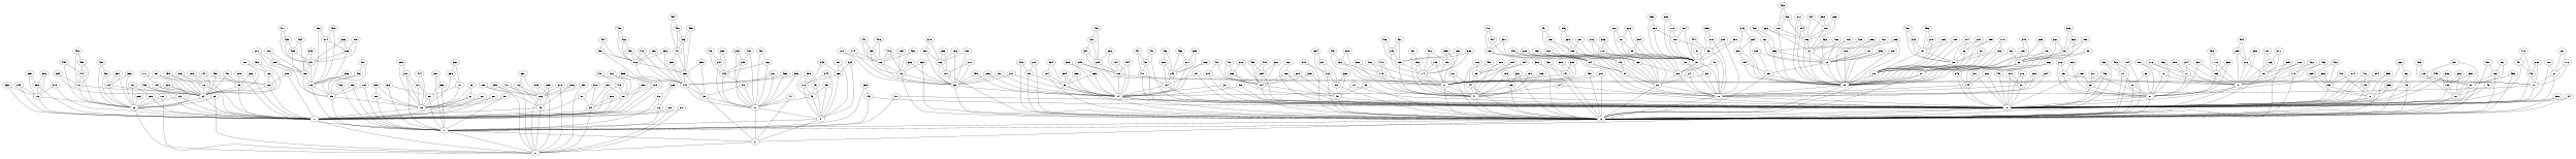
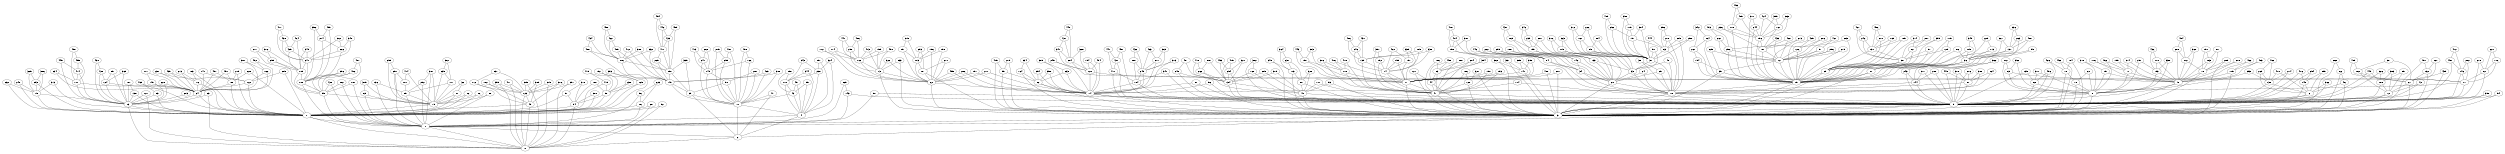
  graph {
    61
    17
    5
    14
    3
    1
    231
    122
    64
    7
    13
    0
    401
    248
    134
    40
    2
    118
    71
    41
    62
    232
    79
    402
    100
    95
    15
    119
    37
    33
    18
    20
    63
    233
    92
    403
    267
    256
    72
    19
    35
    120
    234
    111
    404
    158
    84
    34
    121
    65
    9
    8
    235
    159
    133
    405
    178
    156
    81
    66
    46
    6
    236
    406
    246
    139
    74
    123
    45
    67
    12
    237
    173
    80
    407
    124
    68
    238
    110
    4
    43
    11
    408
    276
    140
    250
    39
    125
    38
    29
    69
    239
    171
    89
    409
    126
    70
    10
    240
    410
    262
    127
    44
    241
    109
    411
    104
    128
    242
    131
    412
    129
    98
    94
    73
    243
    144
    413
    247
    149
    90
    130
    244
    414
    75
    245
    415
    99
    132
    76
    416
    145
    77
    417
    265
    78
    418
    135
    249
    419
    136
    420
    137
    36
    27
    251
    153
    421
    138
    82
    252
    151
    422
    83
    253
    423
    254
    424
    167
    141
    85
    255
    425
    142
    86
    426
    143
    87
    257
    107
    427
    347
    284
    88
    258
    102
    428
    259
    429
    146
    260
    430
    147
    91
    261
    154
    431
    169
    148
    432
    280
    93
    263
    433
    150
    264
    434
    435
    152
    96
    16
    266
    436
    170
    97
    437
    268
    438
    155
    269
    439
    270
    440
    157
    101
    271
    441
    272
    442
    103
    273
    443
    160
    274
    444
    161
    105
    275
    445
    162
    106
    446
    163
    277
    447
    164
    230
    108
    278
    448
    165
    279
    449
    166
    450
    281
    451
    168
    112
    282
    452
    113
    283
    453
    114
    454
    115
    285
    455
    172
    116
    286
    456
    117
    287
    457
    174
    344
    288
    458
    175
    345
    289
    459
    176
    346
    290
    460
    177
    291
    461
    348
    292
    462
    179
    349
    293
    463
    180
    350
    294
    464
    181
    351
    295
    465
    182
    352
    296
    466
    183
    353
    297
    467
    184
    354
    298
    468
    185
    355
    299
    469
    186
    356
    300
    470
    187
    357
    301
    471
    188
    358
    302
    472
    189
    359
    303
    473
    190
    360
    304
    474
    21
    191
    361
    305
    475
    22
    192
    362
    306
    476
    400
    23
    193
    363
    307
    477
    24
    194
    364
    308
    478
    25
    195
    365
    309
    479
    26
    196
    366
    310
    480
    197
    367
    311
    481
    28
    198
    368
    312
    482
    199
    369
    313
    483
    30
    200
    370
    314
    484
    31
    201
    371
    315
    485
    32
    202
    372
    316
    486
    203
    373
    317
    487
    204
    374
    318
    488
    205
    375
    319
    489
    206
    376
    320
    490
    207
    377
    321
    491
    208
    378
    322
    492
    209
    379
    323
    493
    210
    380
    324
    494
    211
    381
    325
    495
    42
    212
    382
    326
    496
    213
    383
    327
    497
    214
    384
    328
    498
    215
    385
    329
    499
    216
    386
    330
    47
    217
    387
    331
    48
    218
    388
    332
    49
    219
    389
    333
    50
    220
    390
    334
    51
    221
    391
    335
    52
    222
    392
    336
    53
    223
    393
    337
    54
    224
    394
    338
    55
    225
    395
    339
    56
    226
    396
    340
    57
    227
    397
    341
    58
    228
    398
    342
    59
    229
    399
    343
    60
    61 -- 17
    61 -- 5
    17 -- 5
    17 -- 14
    5 -- 3
    5 -- 1
    14 -- 5
    14 -- 3
    3 -- 1
    3 -- 2
    1 -- 2
    231 -- 122
    231 -- 64
    122 -- 64
    122 -- 7
    64 -- 7
    64 -- 13
    7 -- 1
    7 -- 0
    13 -- 7
    13 -- 0
    0 -- 1
    401 -- 248
    401 -- 134
    248 -- 5
    248 -- 134
    134 -- 5
    134 -- 40
    40 -- 5
    40 -- 3
    2 -- 0
    118 -- 71
    118 -- 41
    71 -- 3
    71 -- 41
    41 -- 5
    41 -- 3
    62 -- 14
    62 -- 3
    232 -- 7
    232 -- 79
    79 -- 7
    79 -- 13
    402 -- 100
    402 -- 95
    100 -- 1
    100 -- 95
    95 -- 1
    95 -- 15
    15 -- 7
    119 -- 37
    119 -- 33
    37 -- 33
    37 -- 18
    33 -- 18
    33 -- 20
    18 -- 5
    18 -- 3
    20 -- 3
    20 -- 18
    63 -- 37
    63 -- 18
    233 -- 14
    233 -- 92
    92 -- 14
    92 -- 3
    403 -- 267
    403 -- 256
    267 -- 256
    267 -- 72
    256 -- 72
    256 -- 19
    72 -- 19
    72 -- 35
    19 -- 3
    19 -- 18
    35 -- 3
    35 -- 19
    120 -- 17
    120 -- 14
    234 -- 64
    234 -- 111
    111 -- 64
    111 -- 13
    404 -- 158
    404 -- 84
    158 -- 18
    158 -- 84
    84 -- 18
    84 -- 34
    34 -- 18
    34 -- 20
    121 -- 13
    121 -- 0
    65 -- 9
    65 -- 8
    9 -- 3
    9 -- 8
    8 -- 5
    8 -- 3
    235 -- 20
    235 -- 159
    159 -- 20
    159 -- 133
    133 -- 33
    133 -- 20
    405 -- 178
    405 -- 156
    178 -- 19
    178 -- 156
    156 -- 19
    156 -- 81
    81 -- 72
    81 -- 19
    66 -- 3
    66 -- 46
    46 -- 3
    46 -- 6
    6 -- 5
    6 -- 3
    236 -- 156
    236 -- 81
    406 -- 246
    406 -- 139
    246 -- 139
    246 -- 74
    139 -- 41
    139 -- 74
    74 -- 71
    74 -- 41
    123 -- 0
    123 -- 45
    45 -- 7
    45 -- 0
    67 -- 3
    67 -- 12
    12 -- 5
    12 -- 3
    237 -- 173
    237 -- 80
    173 -- 3
    173 -- 80
    80 -- 3
    80 -- 40
    407 -- 402
    407 -- 95
    124 -- 64
    124 -- 13
    68 -- 5
    68 -- 8
    238 -- 110
    238 -- 4
    110 -- 4
    110 -- 43
    4 -- 1
    4 -- 2
    43 -- 4
    43 -- 11
    11 -- 2
    11 -- 4
    408 -- 276
    408 -- 140
    276 -- 140
    276 -- 250
    140 -- 11
    140 -- 39
    250 -- 140
    250 -- 39
    39 -- 2
    39 -- 11
    125 -- 19
    125 -- 38
    38 -- 19
    38 -- 29
    29 -- 3
    29 -- 19
    69 -- 1
    69 -- 15
    239 -- 15
    239 -- 171
    171 -- 15
    171 -- 89
    89 -- 1
    89 -- 15
    409 -- 276
    409 -- 140
    126 -- 72
    126 -- 19
    70 -- 3
    70 -- 10
    10 -- 3
    10 -- 8
    240 -- 7
    240 -- 79
    410 -- 134
    410 -- 262
    262 -- 134
    262 -- 40
    127 -- 3
    127 -- 44
    44 -- 3
    44 -- 41
    241 -- 100
    241 -- 109
    109 -- 100
    109 -- 95
    411 -- 5
    411 -- 104
    104 -- 5
    104 -- 14
    128 -- 3
    128 -- 41
    242 -- 38
    242 -- 131
    131 -- 38
    131 -- 29
    412 -- 276
    412 -- 140
    129 -- 7
    129 -- 98
    98 -- 7
    98 -- 94
    94 -- 7
    94 -- 0
    73 -- 3
    73 -- 62
    243 -- 5
    243 -- 144
    144 -- 5
    144 -- 18
    413 -- 247
    413 -- 149
    247 -- 11
    247 -- 149
    149 -- 11
    149 -- 90
    90 -- 11
    90 -- 39
    130 -- 5
    130 -- 6
    244 -- 19
    244 -- 156
    414 -- 13
    414 -- 111
    75 -- 9
    75 -- 8
    245 -- 14
    245 -- 120
    415 -- 3
    415 -- 99
    99 -- 3
    99 -- 92
    132 -- 3
    132 -- 67
    76 -- 64
    76 -- 7
    416 -- 5
    416 -- 145
    145 -- 5
    145 -- 6
    77 -- 9
    77 -- 8
    417 -- 250
    417 -- 265
    265 -- 140
    265 -- 250
    78 -- 3
    78 -- 9
    418 -- 404
    418 -- 158
    135 -- 5
    135 -- 68
    249 -- 14
    249 -- 104
    419 -- 7
    419 -- 98
    136 -- 1
    136 -- 89
    420 -- 13
    420 -- 124
    137 -- 19
    137 -- 36
    36 -- 19
    36 -- 27
    27 -- 3
    27 -- 19
    251 -- 8
    251 -- 153
    153 -- 9
    153 -- 8
    421 -- 5
    421 -- 411
    138 -- 7
    138 -- 13
    82 -- 38
    82 -- 29
    252 -- 37
    252 -- 151
    151 -- 37
    151 -- 63
    422 -- 276
    422 -- 409
    83 -- 7
    83 -- 13
    253 -- 7
    253 -- 79
    423 -- 250
    423 -- 417
    254 -- 5
    254 -- 134
    424 -- 156
    424 -- 167
    167 -- 156
    167 -- 81
    141 -- 122
    141 -- 64
    85 -- 37
    85 -- 33
    255 -- 11
    255 -- 149
    425 -- 19
    425 -- 126
    142 -- 20
    142 -- 34
    86 -- 19
    86 -- 36
    426 -- 3
    426 -- 70
    143 -- 5
    143 -- 1
    87 -- 5
    87 -- 18
    257 -- 1
    257 -- 15
    257 -- 107
-   107 -- 15
+   387 -- 15
    107 -- 89
    427 -- 347
    427 -- 284
    347 -- 120
    347 -- 284
    284 -- 17
    284 -- 120
    88 -- 64
    88 -- 7
    258 -- 73
    258 -- 102
    102 -- 62
    102 -- 73
    428 -- 1
    428 -- 95
    259 -- 95
    259 -- 109
    429 -- 241
    429 -- 109
    146 -- 17
    146 -- 5
    260 -- 247
    260 -- 149
    430 -- 13
    430 -- 420
    147 -- 3
    147 -- 71
    91 -- 72
    91 -- 19
    261 -- 19
    261 -- 154
    154 -- 19
    154 -- 35
    431 -- 133
    431 -- 169
    169 -- 159
    169 -- 133
    148 -- 64
    148 -- 13
    432 -- 249
    432 -- 280
    280 -- 104
    280 -- 249
    93 -- 41
    93 -- 44
    263 -- 19
    263 -- 137
    433 -- 72
    433 -- 81
    150 -- 118
    150 -- 71
    264 -- 19
    264 -- 261
    434 -- 408
    434 -- 276
    435 -- 3
    435 -- 67
    152 -- 41
    152 -- 74
    96 -- 1
    96 -- 16
    16 -- 1
    16 -- 7
    266 -- 100
    266 -- 241
    436 -- 153
    436 -- 170
    170 -- 9
    170 -- 153
    97 -- 7
    97 -- 94
    437 -- 246
    437 -- 139
    268 -- 3
    268 -- 66
    438 -- 241
    438 -- 429
    155 -- 71
    155 -- 74
    269 -- 6
    269 -- 130
    439 -- 64
    439 -- 76
    270 -- 29
    270 -- 131
    440 -- 427
    440 -- 284
    157 -- 71
    157 -- 74
    101 -- 3
    101 -- 62
    271 -- 14
    271 -- 249
    441 -- 258
    441 -- 102
    272 -- 9
    272 -- 78
    442 -- 417
    442 -- 423
    103 -- 62
    103 -- 101
    273 -- 64
    273 -- 76
    443 -- 71
    443 -- 150
    160 -- 67
    160 -- 12
    274 -- 100
    274 -- 266
    444 -- 37
    444 -- 63
    161 -- 37
    161 -- 85
    105 -- 36
    105 -- 27
    275 -- 11
    275 -- 255
    445 -- 13
    445 -- 414
    162 -- 122
    162 -- 64
    106 -- 41
    106 -- 93
    446 -- 84
    446 -- 34
    163 -- 9
    163 -- 78
    277 -- 109
    277 -- 259
    447 -- 411
    447 -- 421
    164 -- 3
    164 -- 92
    230 -- 7
    230 -- 98
    108 -- 5
    108 -- 12
    278 -- 18
    278 -- 63
    448 -- 5
    448 -- 87
    165 -- 29
    165 -- 131
    279 -- 3
    279 -- 99
    449 -- 5
    449 -- 108
    166 -- 11
    166 -- 149
    450 -- 276
    450 -- 422
    281 -- 20
    281 -- 159
    451 -- 5
    451 -- 146
    168 -- 5
    168 -- 134
    112 -- 62
    112 -- 102
    282 -- 1
    282 -- 95
    452 -- 3
    452 -- 70
    113 -- 19
    113 -- 36
    283 -- 256
    283 -- 19
    453 -- 134
    453 -- 254
    114 -- 5
    114 -- 41
    454 -- 417
    454 -- 442
    115 -- 3
    115 -- 9
    285 -- 18
    285 -- 63
    455 -- 14
    455 -- 62
    172 -- 123
    172 -- 45
    116 -- 61
    116 -- 17
    286 -- 14
    286 -- 62
    456 -- 131
    456 -- 270
    117 -- 5
    117 -- 40
    287 -- 11
    287 -- 90
    457 -- 64
    457 -- 88
    174 -- 62
    174 -- 102
    344 -- 110
    344 -- 4
    288 -- 9
    288 -- 272
    458 -- 44
    458 -- 93
    175 -- 19
    175 -- 125
    345 -- 36
    345 -- 105
    289 -- 3
    289 -- 78
    459 -- 111
    459 -- 414
    176 -- 9
    176 -- 77
    346 -- 235
    346 -- 159
    290 -- 37
    290 -- 63
    460 -- 74
    460 -- 157
    177 -- 64
    177 -- 148
    291 -- 62
    291 -- 103
    461 -- 72
    461 -- 91
    348 -- 3
    348 -- 173
    292 -- 1
    292 -- 89
    462 -- 9
    462 -- 115
    179 -- 37
    179 -- 151
    349 -- 241
    349 -- 109
    293 -- 101
    293 -- 103
    463 -- 249
    463 -- 271
    180 -- 98
    180 -- 94
    350 -- 5
    350 -- 3
    294 -- 5
    294 -- 145
    464 -- 109
    464 -- 429
    181 -- 1
    181 -- 95
    351 -- 13
    351 -- 124
    295 -- 20
    295 -- 142
    465 -- 7
    465 -- 83
    182 -- 123
    182 -- 45
    352 -- 100
    352 -- 274
    296 -- 72
    296 -- 19
    466 -- 8
    466 -- 77
    183 -- 7
    183 -- 76
    353 -- 5
    353 -- 130
    297 -- 238
    297 -- 4
    467 -- 38
    467 -- 242
    184 -- 3
    184 -- 70
    354 -- 14
    354 -- 92
    298 -- 110
    298 -- 43
    468 -- 72
    468 -- 81
    185 -- 29
    185 -- 131
    355 -- 0
    355 -- 123
    299 -- 15
    299 -- 257
    469 -- 11
    469 -- 140
    186 -- 41
    186 -- 128
    356 -- 63
    356 -- 278
    300 -- 11
    300 -- 140
    470 -- 6
    470 -- 130
    187 -- 13
    187 -- 138
    357 -- 41
    357 -- 152
    301 -- 158
    301 -- 84
    471 -- 0
    471 -- 123
    188 -- 20
    188 -- 142
    358 -- 14
    358 -- 92
    302 -- 241
    302 -- 266
    472 -- 146
    472 -- 451
    189 -- 139
    189 -- 74
    359 -- 156
    359 -- 167
    303 -- 71
    303 -- 150
    473 -- 73
    473 -- 102
    190 -- 71
    190 -- 41
    360 -- 3
    360 -- 147
    304 -- 37
    304 -- 85
    474 -- 15
    474 -- 107
    21 -- 7
    21 -- 15
    191 -- 78
    191 -- 163
    361 -- 239
    361 -- 171
    305 -- 0
    305 -- 123
    475 -- 134
    475 -- 254
    22 -- 7
    22 -- 15
    192 -- 129
    192 -- 98
    362 -- 243
    362 -- 144
    306 -- 118
    306 -- 41
    476 -- 118
    476 -- 71
    400 -- 3
    400 -- 71
    23 -- 13
    23 -- 0
    193 -- 71
    193 -- 41
    363 -- 156
    363 -- 167
    307 -- 64
    307 -- 162
    477 -- 241
    477 -- 438
    24 -- 18
    24 -- 20
    194 -- 14
    194 -- 120
    364 -- 237
    364 -- 173
    308 -- 276
    308 -- 250
    478 -- 118
    478 -- 41
    25 -- 18
    25 -- 20
    195 -- 73
    195 -- 102
    365 -- 249
    365 -- 271
    309 -- 123
    309 -- 45
    479 -- 98
    479 -- 419
    26 -- 7
    26 -- 15
    196 -- 62
    196 -- 103
    366 -- 5
    366 -- 6
    310 -- 8
    310 -- 75
    480 -- 11
    480 -- 166
    197 -- 14
    197 -- 62
    367 -- 137
    367 -- 36
    311 -- 19
    311 -- 244
    481 -- 11
    481 -- 255
    28 -- 7
    28 -- 0
    198 -- 62
    198 -- 103
    368 -- 9
    368 -- 272
    312 -- 37
    312 -- 161
    482 -- 130
    482 -- 269
    199 -- 9
    199 -- 77
    369 -- 13
    369 -- 124
    313 -- 14
    313 -- 249
    483 -- 9
    483 -- 115
    30 -- 18
    30 -- 25
    200 -- 41
    200 -- 93
    370 -- 5
    370 -- 87
    314 -- 9
    314 -- 77
    484 -- 272
    484 -- 288
    31 -- 5
    31 -- 14
    201 -- 3
    201 -- 71
    371 -- 78
    371 -- 163
    315 -- 0
    315 -- 123
    485 -- 37
    485 -- 252
    32 -- 15
    32 -- 21
    202 -- 17
    202 -- 146
    372 -- 109
    372 -- 259
    316 -- 119
    316 -- 33
    486 -- 258
    486 -- 102
    203 -- 13
    373 -- 7
    373 -- 79
    317 -- 8
    317 -- 68
    487 -- 3
    487 -- 132
    204 -- 41
    204 -- 93
    374 -- 29
    374 -- 82
    318 -- 134
    318 -- 262
    488 -- 137
    488 -- 36
    205 -- 134
    205 -- 40
    375 -- 134
    375 -- 40
    319 -- 15
    319 -- 69
    489 -- 67
    489 -- 160
    206 -- 72
    206 -- 126
    376 -- 123
    376 -- 45
    320 -- 40
    320 -- 80
    490 -- 73
    490 -- 102
    207 -- 38
    207 -- 82
    377 -- 5
    377 -- 144
    321 -- 134
    321 -- 254
    491 -- 5
    491 -- 421
    208 -- 5
    208 -- 144
    378 -- 94
    378 -- 97
    322 -- 62
    322 -- 73
    492 -- 64
    492 -- 162
    209 -- 122
    209 -- 7
    379 -- 103
    379 -- 291
    323 -- 119
    323 -- 37
    493 -- 405
    493 -- 178
    210 -- 61
    210 -- 5
    380 -- 7
    380 -- 94
    324 -- 238
    324 -- 4
    494 -- 14
    494 -- 120
    211 -- 62
    211 -- 101
    381 -- 67
    381 -- 160
    325 -- 79
    325 -- 253
    495 -- 250
    495 -- 423
    42 -- 5
    42 -- 12
    212 -- 65
    212 -- 8
    382 -- 5
    382 -- 168
    326 -- 5
    326 -- 108
    496 -- 5
    496 -- 68
    213 -- 19
    213 -- 81
    383 -- 12
    383 -- 108
    327 -- 3
    327 -- 128
    497 -- 64
    497 -- 88
    214 -- 5
    214 -- 130
    384 -- 37
    384 -- 151
    328 -- 120
    328 -- 284
    498 -- 111
    498 -- 459
    215 -- 7
    215 -- 88
    385 -- 14
    385 -- 233
    329 -- 1
    329 -- 143
    499 -- 100
    499 -- 274
    216 -- 5
    216 -- 87
    386 -- 79
    386 -- 253
    330 -- 139
    330 -- 74
    47 -- 2
    47 -- 11
    217 -- 14
    217 -- 62
    387 -- 1
    387 -- 292
    331 -- 3
    331 -- 147
    48 -- 33
    48 -- 18
    218 -- 9
    218 -- 78
    388 -- 18
    388 -- 87
    332 -- 276
    332 -- 140
    49 -- 4
    49 -- 43
    219 -- 72
    219 -- 19
    389 -- 71
    389 -- 147
    333 -- 3
    333 -- 73
    50 -- 5
    50 -- 1
    220 -- 64
    220 -- 13
    390 -- 37
    390 -- 179
    334 -- 92
    334 -- 164
    51 -- 37
    51 -- 33
    221 -- 61
    221 -- 116
    391 -- 12
    391 -- 108
    335 -- 71
    335 -- 157
    52 -- 7
    52 -- 0
    222 -- 84
    222 -- 34
    392 -- 65
    392 -- 8
    336 -- 137
    336 -- 263
    53 -- 3
    53 -- 40
    223 -- 96
    223 -- 16
    393 -- 7
    393 -- 129
    337 -- 123
    337 -- 172
    54 -- 5
    54 -- 3
    224 -- 18
    224 -- 87
    394 -- 44
    394 -- 93
    338 -- 8
    338 -- 153
    55 -- 4
    55 -- 43
    225 -- 72
    225 -- 35
    395 -- 29
    395 -- 82
    339 -- 250
    339 -- 39
    56 -- 14
    56 -- 3
    226 -- 37
    226 -- 161
    396 -- 100
    396 -- 95
    340 -- 241
    340 -- 266
    57 -- 38
    57 -- 29
    227 -- 67
    227 -- 132
    397 -- 0
    397 -- 123
    341 -- 5
    341 -- 104
    58 -- 1
    58 -- 15
    228 -- 7
    228 -- 88
    398 -- 71
    398 -- 147
    342 -- 261
    342 -- 264
    59 -- 19
    59 -- 36
    229 -- 19
    229 -- 113
    399 -- 6
    399 -- 145
    343 -- 238
    343 -- 110
    60 -- 8
    60 -- 10
  }
